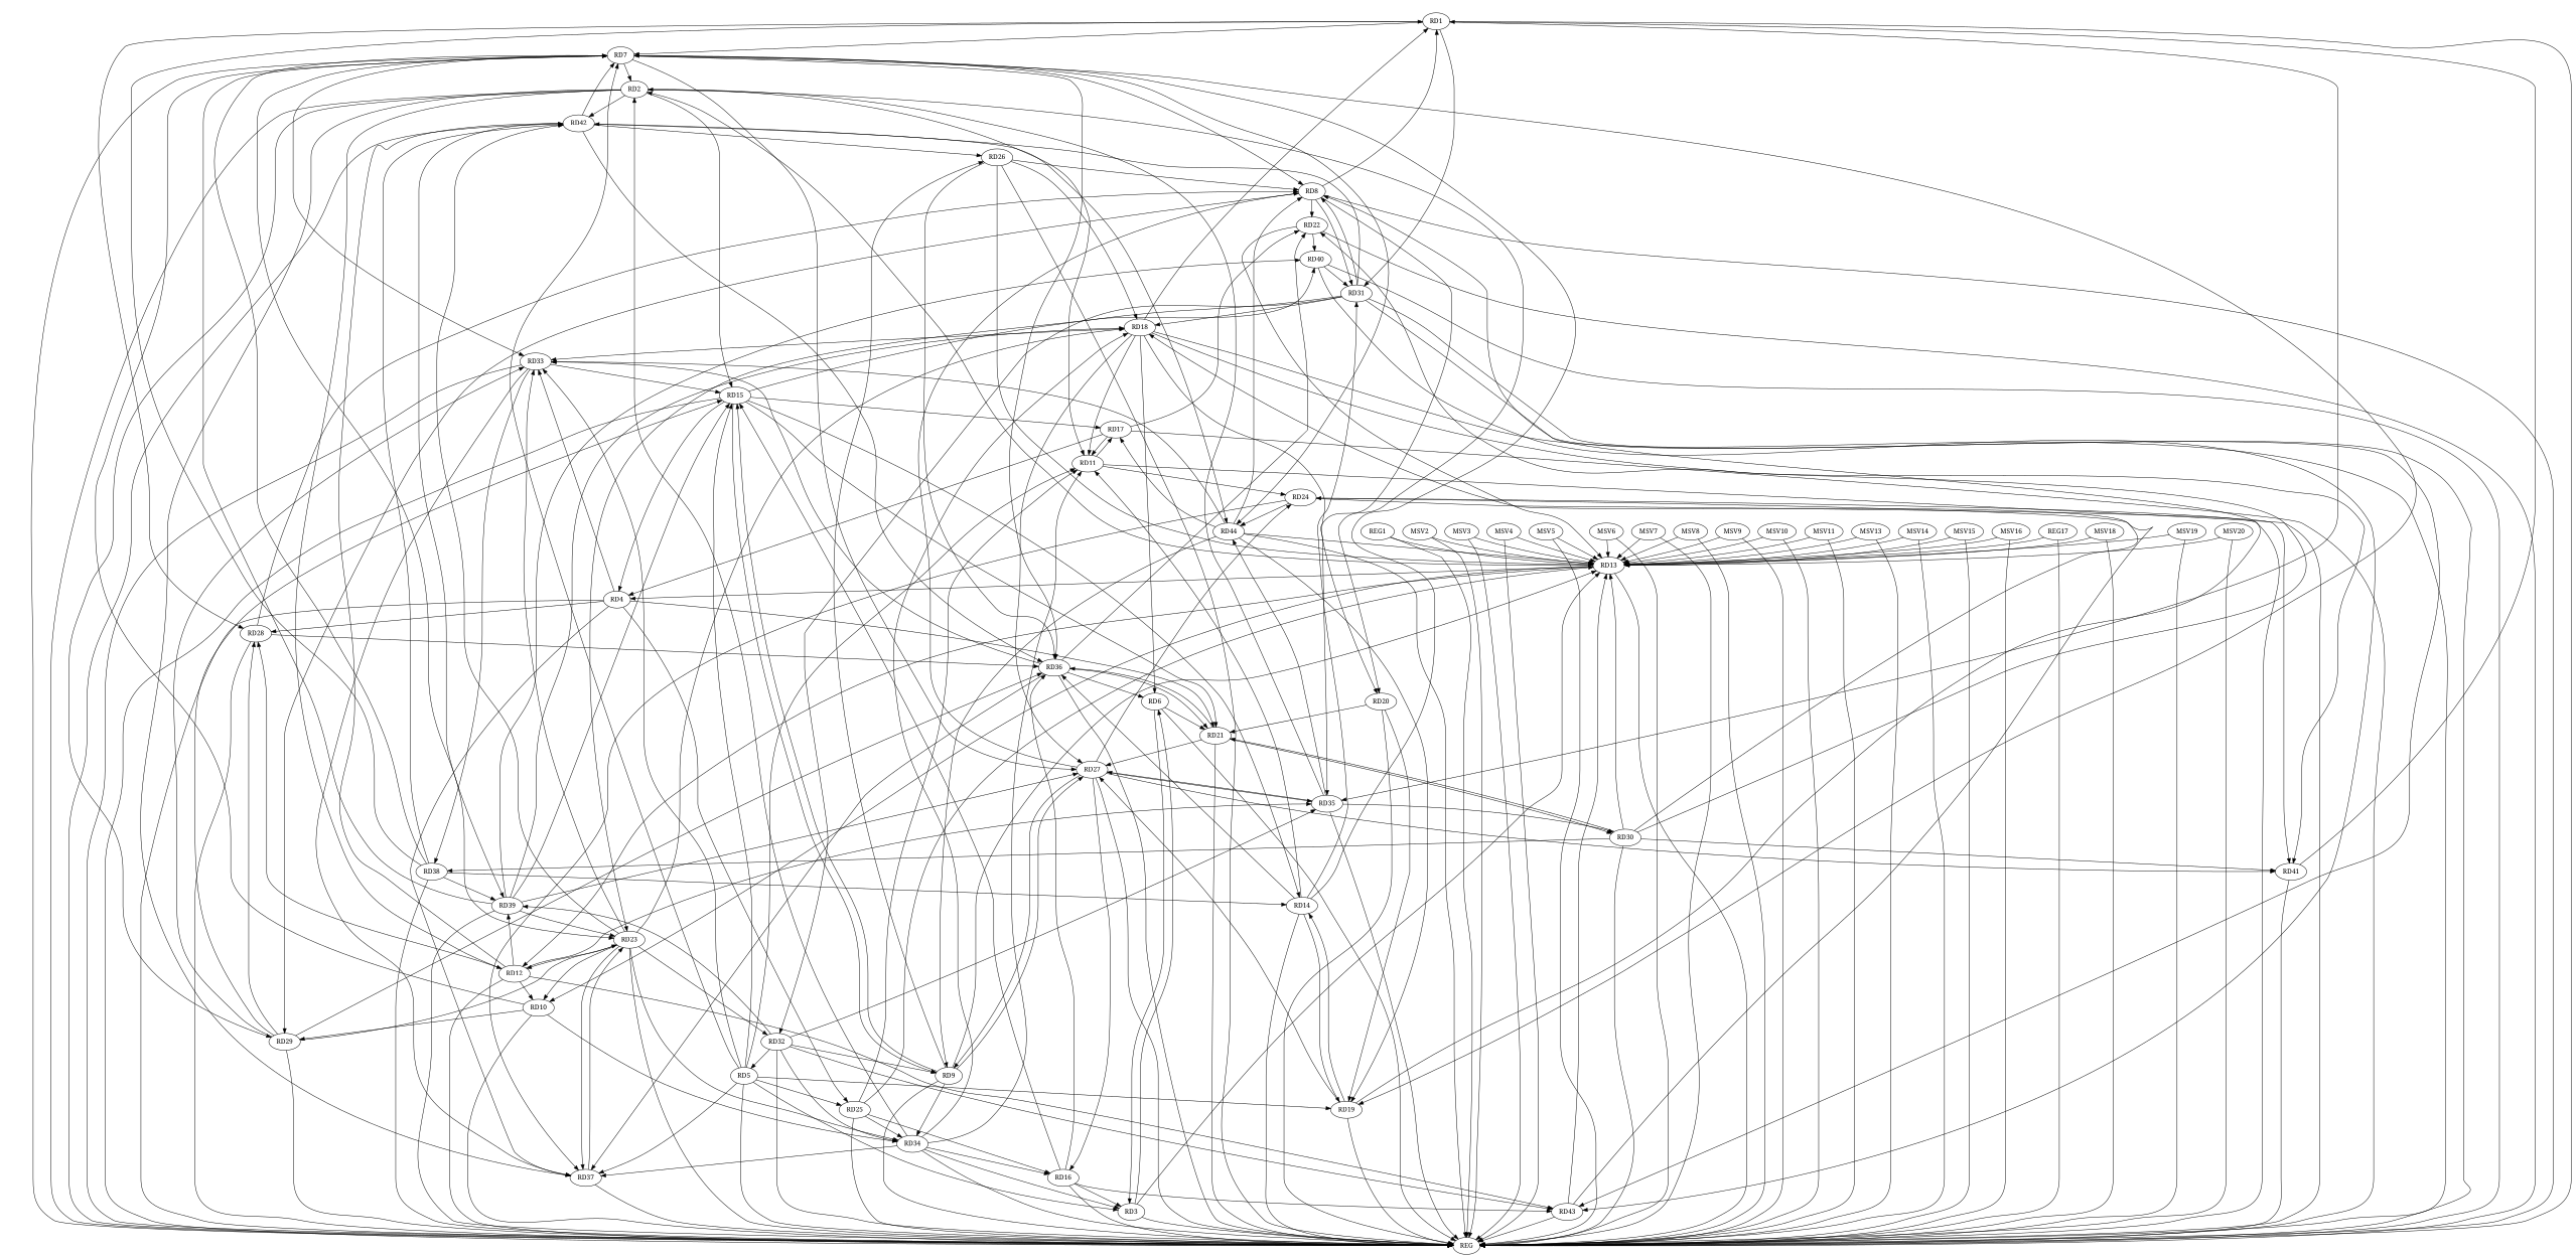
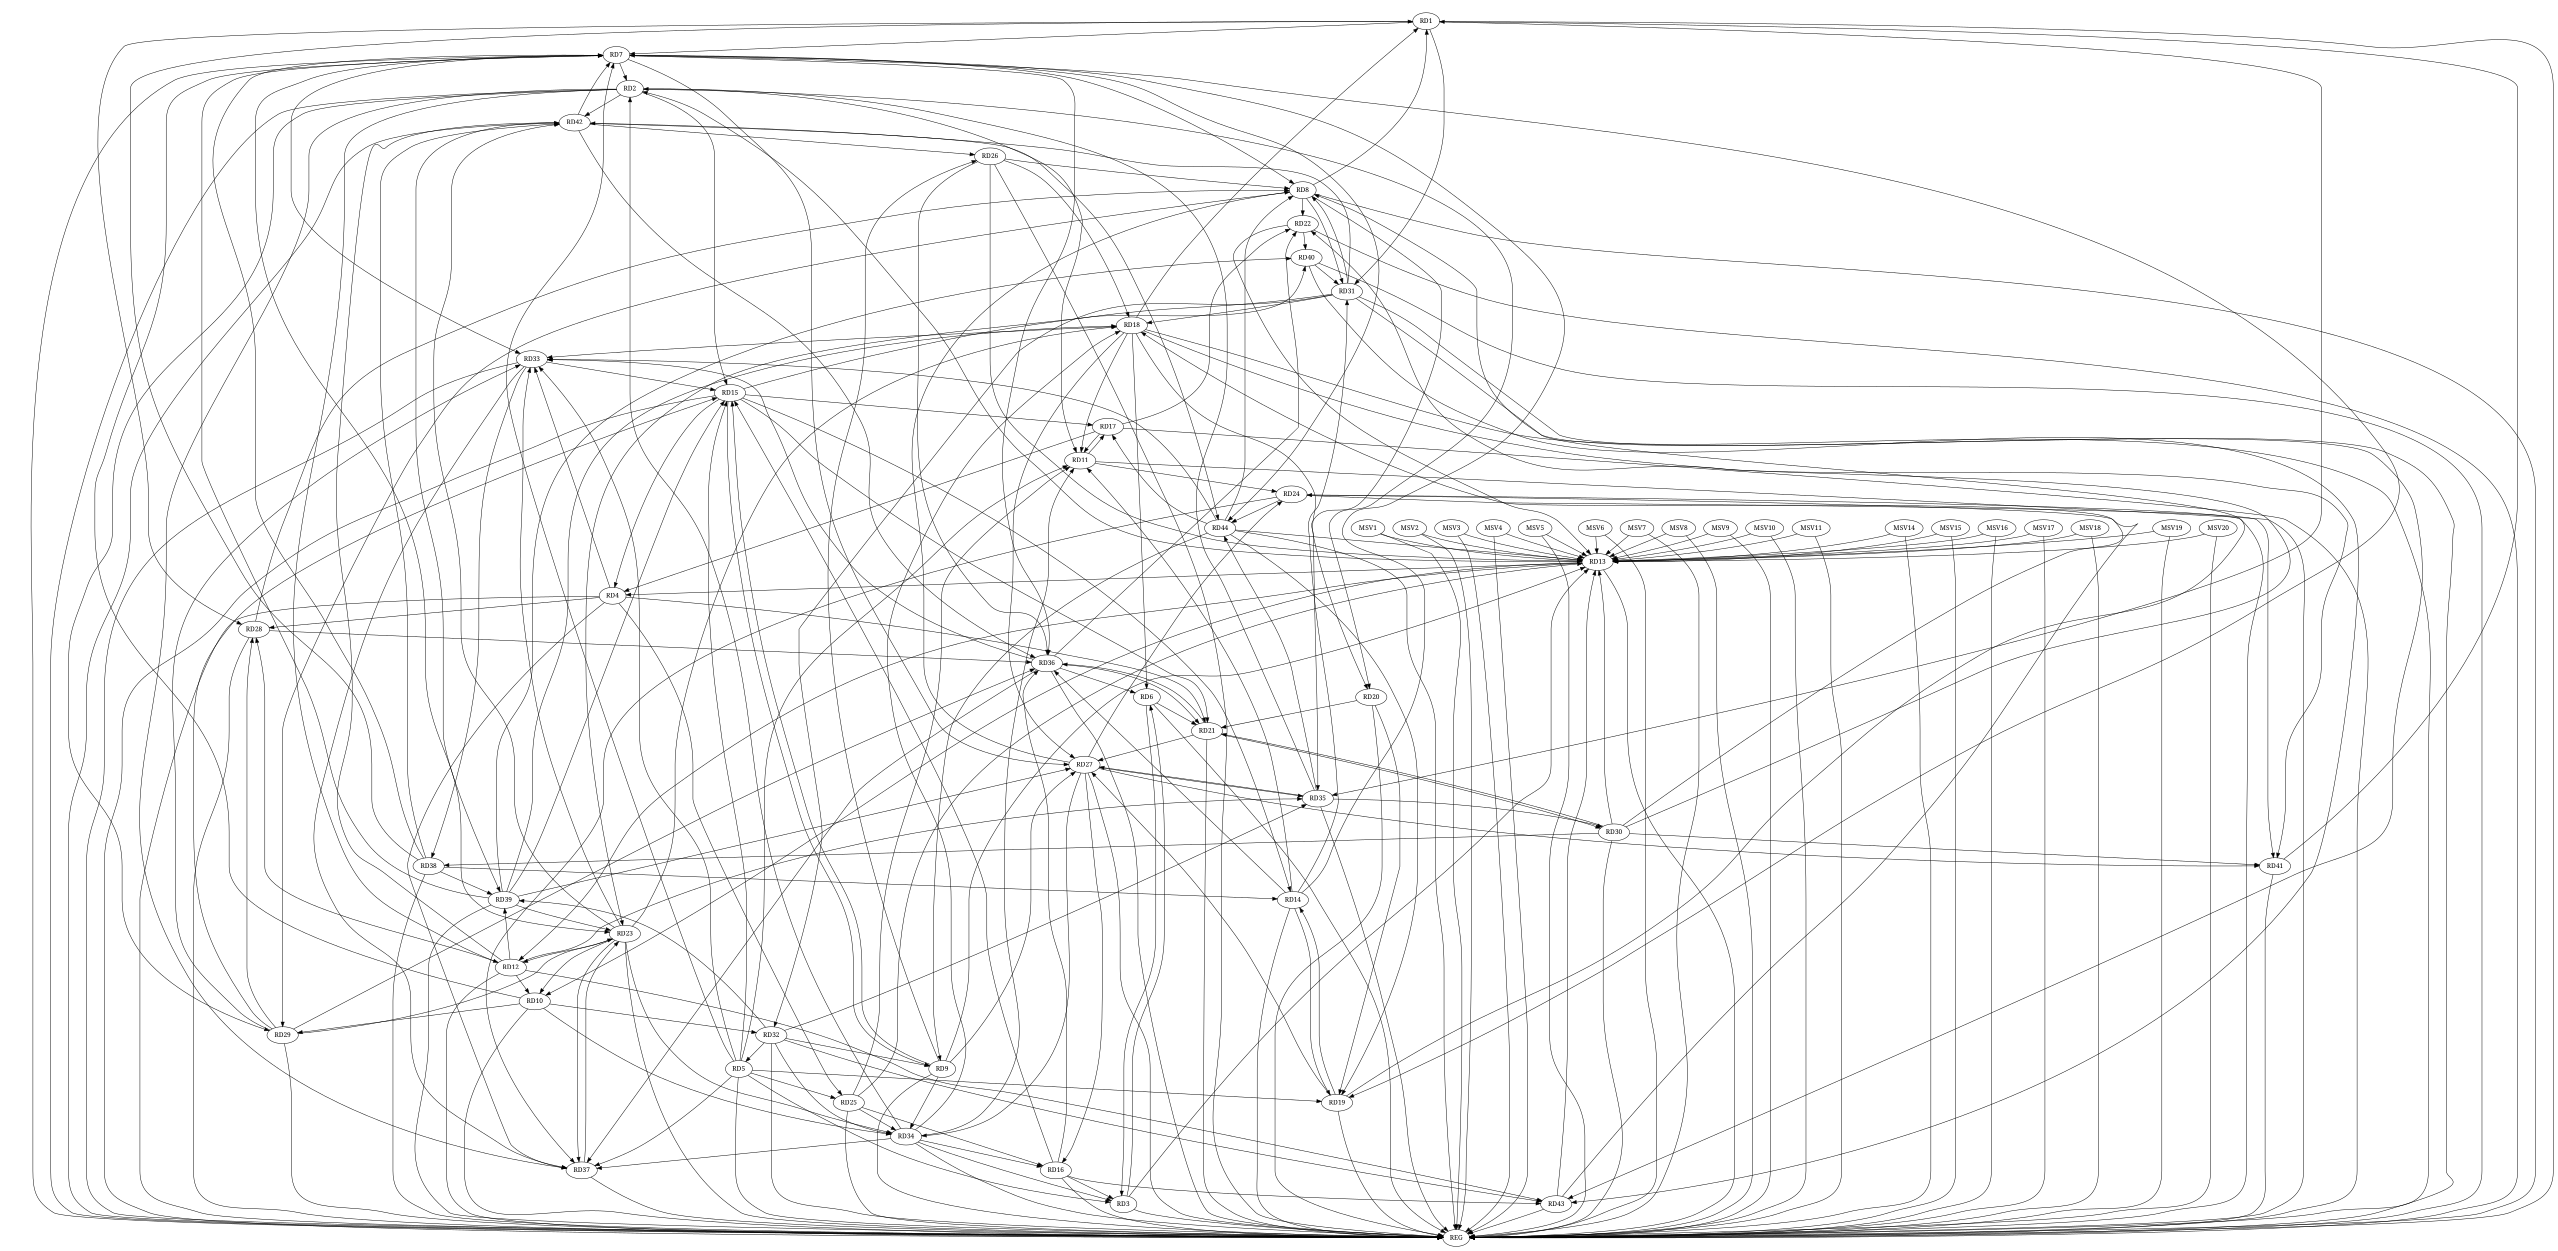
  strict digraph {
    fontname="Noto Serif"
    node [fontname="Noto Serif"]
    edge [fontname="Noto Serif"]
    n1 [label=RD1]
    n2 [label=RD7]
    n3 [label=RD28]
    n4 [label=RD31]
    n5 [label=RD35]
    n6 [label=REG]
    n7 [label=RD2]
    n8 [label=RD33]
    n9 [label=RD19]
    n10 [label=RD8]
    n11 [label=RD23]
    n12 [label=RD27]
    n13 [label=RD36]
    n14 [label=RD44]
    n15 [label=RD42]
    n16 [label=RD32]
    n17 [label=RD43]
    n18 [label=RD18]
    n19 [label=RD30]
    n20 [label=RD11]
    n21 [label=RD12]
    n22 [label=RD15]
    n23 [label=RD20]
    n24 [label=RD29]
    n25 [label=RD37]
    n26 [label=RD17]
    n27 [label=RD24]
    n28 [label=RD10]
    n29 [label=RD39]
    n30 [label=RD4]
    n31 [label=RD21]
    n32 [label=RD9]
    n33 [label=RD14]
    n34 [label=RD40]
    n35 [label=RD26]
    n36 [label=RD3]
    n37 [label=RD6]
    n38 [label=RD13]
    n39 [label=RD25]
    n40 [label=RD34]
    n41 [label=RD16]
    n42 [label=RD38]
    n43 [label=RD5]
    n44 [label=RD22]
    n45 [label=RD41]
-   n46 [label=REG1]
+   n46 [label=MSV1]
    n47 [label=MSV2]
    n48 [label=MSV3]
    n49 [label=MSV4]
    n50 [label=MSV5]
    n51 [label=MSV6]
    n52 [label=MSV7]
    n53 [label=MSV8]
    n54 [label=MSV9]
    n55 [label=MSV10]
    n56 [label=MSV11]
-   n57 [label=MSV13]
    n58 [label=MSV14]
    n59 [label=MSV15]
    n60 [label=MSV16]
-   n61 [label=REG17]
+   n61 [label=MSV17]
    n62 [label=MSV18]
    n63 [label=MSV19]
    n64 [label=MSV20]
    n1 -> n2
    n1 -> n3
    n1 -> n4
    n1 -> n5
    n1 -> n6
    n2 -> n6
    n2 -> n7
    n2 -> n8
    n2 -> n9
    n2 -> n10
    n2 -> n11
    n2 -> n12
    n2 -> n13
    n2 -> n14
    n3 -> n6
    n3 -> n10
    n3 -> n13
    n4 -> n6
    n4 -> n10
    n4 -> n11
    n4 -> n15
    n4 -> n16
    n4 -> n17
    n4 -> n18
    n5 -> n6
    n5 -> n7
    n5 -> n12
    n5 -> n14
    n5 -> n19
    n7 -> n6
    n7 -> n15
    n7 -> n20
    n7 -> n21
    n7 -> n22
    n7 -> n23
    n7 -> n24
    n7 -> n25
    n8 -> n6
    n8 -> n22
    n8 -> n25
    n8 -> n42
    n9 -> n6
    n9 -> n10
    n9 -> n12
    n9 -> n33
    n10 -> n1
    n10 -> n4
    n10 -> n5
    n10 -> n6
    n10 -> n24
    n10 -> n44
    n11 -> n6
    n11 -> n8
    n11 -> n15
    n11 -> n18
    n11 -> n21
    n11 -> n25
    n11 -> n28
    n11 -> n40
    n12 -> n5
    n12 -> n6
    n12 -> n10
    n12 -> n27
-   n12 -> n32
+   n12 -> n40
    n12 -> n41
    n12 -> n45
    n13 -> n6
    n13 -> n8
    n13 -> n25
    n13 -> n31
    n13 -> n37
    n13 -> n44
    n14 -> n6
    n14 -> n8
    n14 -> n9
    n14 -> n10
    n14 -> n26
    n14 -> n32
    n14 -> n38
    n15 -> n2
    n15 -> n6
    n15 -> n13
    n15 -> n14
    n15 -> n29
    n15 -> n35
    n16 -> n5
    n16 -> n6
    n16 -> n17
    n16 -> n29
    n16 -> n32
    n16 -> n40
    n16 -> n43
    n17 -> n6
    n17 -> n27
    n17 -> n38
    n18 -> n1
    n18 -> n6
    n18 -> n8
    n18 -> n12
    n18 -> n20
    n18 -> n23
    n18 -> n37
    n18 -> n45
    n19 -> n6
    n19 -> n18
    n19 -> n31
    n19 -> n38
    n19 -> n42
    n19 -> n44
    n19 -> n45
    n20 -> n6
    n20 -> n26
    n20 -> n27
    n21 -> n3
    n21 -> n5
    n21 -> n6
    n21 -> n15
    n21 -> n17
    n21 -> n28
    n21 -> n29
    n22 -> n6
    n22 -> n26
    n22 -> n30
    n22 -> n31
    n22 -> n32
    n22 -> n33
    n22 -> n34
    n23 -> n6
    n23 -> n9
    n23 -> n31
    n24 -> n3
    n24 -> n6
    n24 -> n8
    n24 -> n11
    n24 -> n13
    n24 -> n22
    n25 -> n6
    n25 -> n11
    n26 -> n6
    n26 -> n20
    n26 -> n30
    n26 -> n44
    n27 -> n6
    n27 -> n14
    n27 -> n25
    n27 -> n45
    n28 -> n2
    n28 -> n6
-   n11 -> n16
+   n28 -> n16
    n28 -> n24
    n28 -> n40
    n29 -> n2
    n29 -> n6
    n29 -> n11
    n29 -> n12
    n29 -> n18
    n29 -> n22
    n29 -> n34
    n30 -> n3
    n30 -> n6
    n30 -> n8
    n30 -> n25
    n30 -> n31
    n30 -> n39
    n31 -> n6
    n31 -> n12
    n31 -> n13
    n31 -> n19
    n32 -> n6
    n32 -> n12
    n32 -> n22
    n32 -> n35
    n32 -> n38
    n32 -> n40
    n33 -> n2
    n33 -> n4
    n33 -> n6
    n33 -> n9
    n33 -> n13
    n33 -> n20
    n34 -> n4
    n34 -> n6
    n34 -> n17
    n35 -> n6
    n35 -> n10
    n35 -> n13
    n35 -> n18
    n35 -> n38
    n36 -> n6
    n36 -> n37
    n36 -> n38
    n37 -> n6
    n37 -> n31
    n37 -> n36
    n38 -> n6
    n38 -> n7
    n38 -> n21
    n38 -> n28
    n38 -> n30
    n39 -> n6
    n39 -> n20
    n39 -> n38
    n39 -> n40
    n39 -> n41
    n40 -> n6
    n40 -> n7
    n40 -> n18
    n40 -> n20
    n40 -> n25
    n40 -> n36
    n40 -> n41
    n41 -> n6
    n41 -> n13
    n41 -> n17
    n41 -> n22
    n41 -> n36
    n42 -> n1
    n42 -> n2
    n42 -> n6
    n42 -> n15
    n42 -> n29
    n42 -> n33
    n43 -> n2
    n43 -> n6
    n43 -> n8
    n43 -> n9
    n43 -> n20
    n43 -> n22
    n43 -> n25
    n43 -> n36
    n43 -> n39
    n44 -> n6
    n44 -> n34
    n44 -> n38
    n45 -> n1
    n45 -> n6
    n46 -> n6
    n46 -> n38
    n47 -> n6
    n47 -> n38
    n48 -> n6
    n48 -> n38
    n49 -> n6
    n49 -> n38
    n50 -> n6
    n50 -> n38
    n51 -> n6
    n51 -> n38
    n52 -> n6
    n52 -> n38
    n53 -> n6
    n53 -> n38
    n54 -> n6
    n54 -> n38
    n55 -> n6
    n55 -> n38
    n56 -> n6
    n56 -> n38
-   n57 -> n6
-   n57 -> n38
    n58 -> n6
    n58 -> n38
    n59 -> n6
    n59 -> n38
    n60 -> n6
    n60 -> n38
    n61 -> n6
    n61 -> n38
    n62 -> n6
    n62 -> n38
    n63 -> n6
    n63 -> n38
    n64 -> n6
    n64 -> n38
  }
